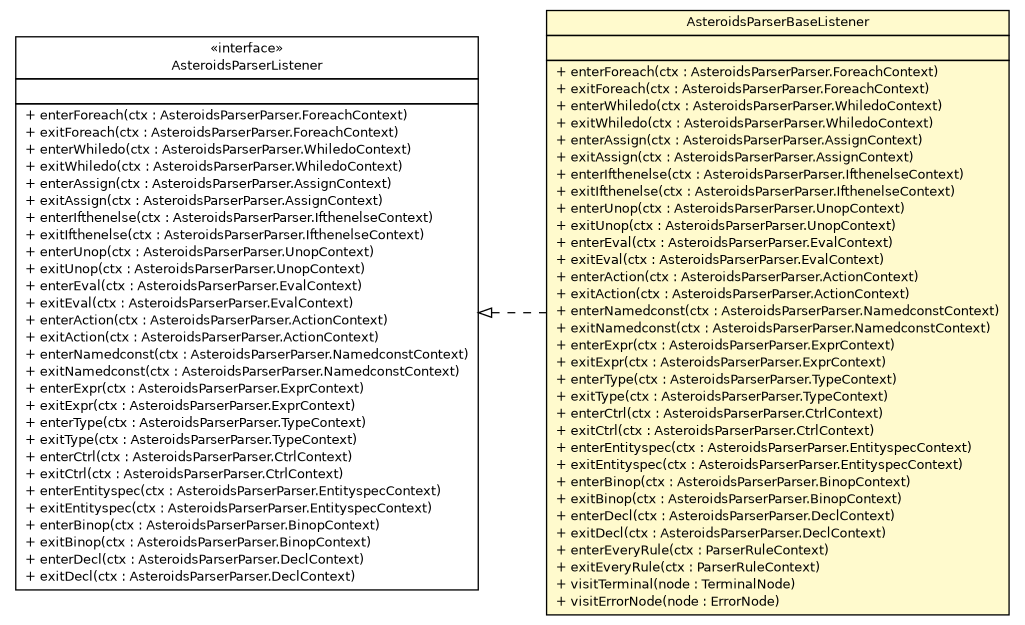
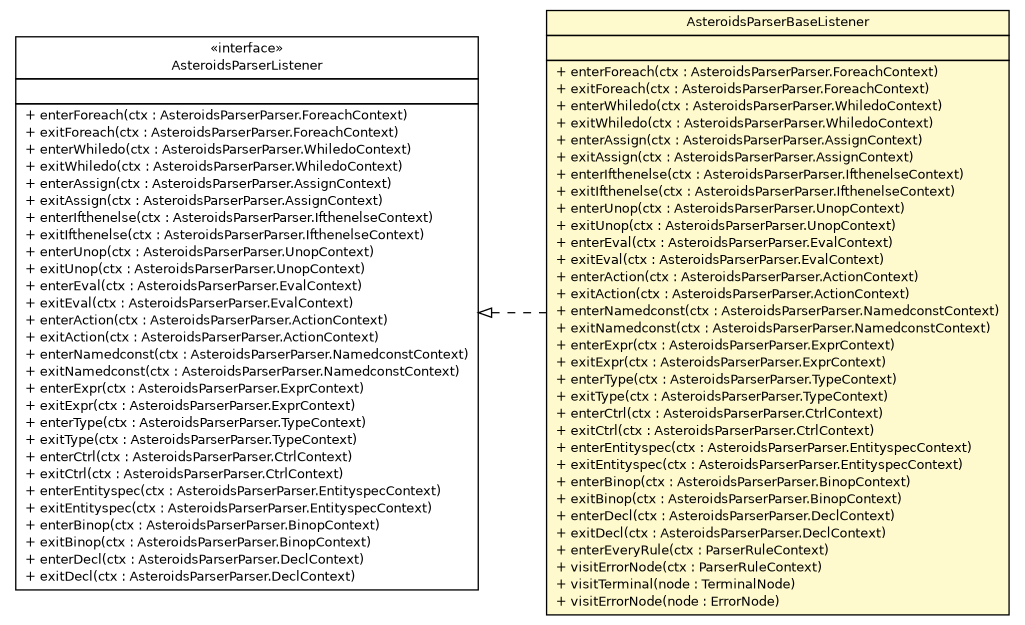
  digraph {
    nodesep=0.25
    ranksep=0.5
    rankdir=LR
    node [fontcolor=black fontname=Helvetica fontsize=10.0 shape=plaintext]
-   n1 [label=<<table title="model.programs.parsing.AsteroidsParserBaseListener" border="0" cellborder="1" cellspacing="0" cellpadding="2" port="p" bgcolor="lemonChiffon" href="./AsteroidsParserBaseListener.html"> 		<tr><td><table border="0" cellspacing="0" cellpadding="1"> <tr><td align="center" balign="center"> AsteroidsParserBaseListener </td></tr> 		</table></td></tr> 		<tr><td><table border="0" cellspacing="0" cellpadding="1"> <tr><td align="left" balign="left">  </td></tr> 		</table></td></tr> 		<tr><td><table border="0" cellspacing="0" cellpadding="1"> <tr><td align="left" balign="left"> + enterForeach(ctx : AsteroidsParserParser.ForeachContext) </td></tr> <tr><td align="left" balign="left"> + exitForeach(ctx : AsteroidsParserParser.ForeachContext) </td></tr> <tr><td align="left" balign="left"> + enterWhiledo(ctx : AsteroidsParserParser.WhiledoContext) </td></tr> <tr><td align="left" balign="left"> + exitWhiledo(ctx : AsteroidsParserParser.WhiledoContext) </td></tr> <tr><td align="left" balign="left"> + enterAssign(ctx : AsteroidsParserParser.AssignContext) </td></tr> <tr><td align="left" balign="left"> + exitAssign(ctx : AsteroidsParserParser.AssignContext) </td></tr> <tr><td align="left" balign="left"> + enterIfthenelse(ctx : AsteroidsParserParser.IfthenelseContext) </td></tr> <tr><td align="left" balign="left"> + exitIfthenelse(ctx : AsteroidsParserParser.IfthenelseContext) </td></tr> <tr><td align="left" balign="left"> + enterUnop(ctx : AsteroidsParserParser.UnopContext) </td></tr> <tr><td align="left" balign="left"> + exitUnop(ctx : AsteroidsParserParser.UnopContext) </td></tr> <tr><td align="left" balign="left"> + enterEval(ctx : AsteroidsParserParser.EvalContext) </td></tr> <tr><td align="left" balign="left"> + exitEval(ctx : AsteroidsParserParser.EvalContext) </td></tr> <tr><td align="left" balign="left"> + enterAction(ctx : AsteroidsParserParser.ActionContext) </td></tr> <tr><td align="left" balign="left"> + exitAction(ctx : AsteroidsParserParser.ActionContext) </td></tr> <tr><td align="left" balign="left"> + enterNamedconst(ctx : AsteroidsParserParser.NamedconstContext) </td></tr> <tr><td align="left" balign="left"> + exitNamedconst(ctx : AsteroidsParserParser.NamedconstContext) </td></tr> <tr><td align="left" balign="left"> + enterExpr(ctx : AsteroidsParserParser.ExprContext) </td></tr> <tr><td align="left" balign="left"> + exitExpr(ctx : AsteroidsParserParser.ExprContext) </td></tr> <tr><td align="left" balign="left"> + enterType(ctx : AsteroidsParserParser.TypeContext) </td></tr> <tr><td align="left" balign="left"> + exitType(ctx : AsteroidsParserParser.TypeContext) </td></tr> <tr><td align="left" balign="left"> + enterCtrl(ctx : AsteroidsParserParser.CtrlContext) </td></tr> <tr><td align="left" balign="left"> + exitCtrl(ctx : AsteroidsParserParser.CtrlContext) </td></tr> <tr><td align="left" balign="left"> + enterEntityspec(ctx : AsteroidsParserParser.EntityspecContext) </td></tr> <tr><td align="left" balign="left"> + exitEntityspec(ctx : AsteroidsParserParser.EntityspecContext) </td></tr> <tr><td align="left" balign="left"> + enterBinop(ctx : AsteroidsParserParser.BinopContext) </td></tr> <tr><td align="left" balign="left"> + exitBinop(ctx : AsteroidsParserParser.BinopContext) </td></tr> <tr><td align="left" balign="left"> + enterDecl(ctx : AsteroidsParserParser.DeclContext) </td></tr> <tr><td align="left" balign="left"> + exitDecl(ctx : AsteroidsParserParser.DeclContext) </td></tr> <tr><td align="left" balign="left"> + enterEveryRule(ctx : ParserRuleContext) </td></tr> <tr><td align="left" balign="left"> + exitEveryRule(ctx : ParserRuleContext) </td></tr> <tr><td align="left" balign="left"> + visitTerminal(node : TerminalNode) </td></tr> <tr><td align="left" balign="left"> + visitErrorNode(node : ErrorNode) </td></tr> 		</table></td></tr> 		</table>>]
+   n1 [label=<<table title="model.programs.parsing.AsteroidsParserBaseListener" border="0" cellborder="1" cellspacing="0" cellpadding="2" port="p" bgcolor="lemonChiffon" href="./AsteroidsParserBaseListener.html"> 		<tr><td><table border="0" cellspacing="0" cellpadding="1"> <tr><td align="center" balign="center"> AsteroidsParserBaseListener </td></tr> 		</table></td></tr> 		<tr><td><table border="0" cellspacing="0" cellpadding="1"> <tr><td align="left" balign="left">  </td></tr> 		</table></td></tr> 		<tr><td><table border="0" cellspacing="0" cellpadding="1"> <tr><td align="left" balign="left"> + enterForeach(ctx : AsteroidsParserParser.ForeachContext) </td></tr> <tr><td align="left" balign="left"> + exitForeach(ctx : AsteroidsParserParser.ForeachContext) </td></tr> <tr><td align="left" balign="left"> + enterWhiledo(ctx : AsteroidsParserParser.WhiledoContext) </td></tr> <tr><td align="left" balign="left"> + exitWhiledo(ctx : AsteroidsParserParser.WhiledoContext) </td></tr> <tr><td align="left" balign="left"> + enterAssign(ctx : AsteroidsParserParser.AssignContext) </td></tr> <tr><td align="left" balign="left"> + exitAssign(ctx : AsteroidsParserParser.AssignContext) </td></tr> <tr><td align="left" balign="left"> + enterIfthenelse(ctx : AsteroidsParserParser.IfthenelseContext) </td></tr> <tr><td align="left" balign="left"> + exitIfthenelse(ctx : AsteroidsParserParser.IfthenelseContext) </td></tr> <tr><td align="left" balign="left"> + enterUnop(ctx : AsteroidsParserParser.UnopContext) </td></tr> <tr><td align="left" balign="left"> + exitUnop(ctx : AsteroidsParserParser.UnopContext) </td></tr> <tr><td align="left" balign="left"> + enterEval(ctx : AsteroidsParserParser.EvalContext) </td></tr> <tr><td align="left" balign="left"> + exitEval(ctx : AsteroidsParserParser.EvalContext) </td></tr> <tr><td align="left" balign="left"> + enterAction(ctx : AsteroidsParserParser.ActionContext) </td></tr> <tr><td align="left" balign="left"> + exitAction(ctx : AsteroidsParserParser.ActionContext) </td></tr> <tr><td align="left" balign="left"> + enterNamedconst(ctx : AsteroidsParserParser.NamedconstContext) </td></tr> <tr><td align="left" balign="left"> + exitNamedconst(ctx : AsteroidsParserParser.NamedconstContext) </td></tr> <tr><td align="left" balign="left"> + enterExpr(ctx : AsteroidsParserParser.ExprContext) </td></tr> <tr><td align="left" balign="left"> + exitExpr(ctx : AsteroidsParserParser.ExprContext) </td></tr> <tr><td align="left" balign="left"> + enterType(ctx : AsteroidsParserParser.TypeContext) </td></tr> <tr><td align="left" balign="left"> + exitType(ctx : AsteroidsParserParser.TypeContext) </td></tr> <tr><td align="left" balign="left"> + enterCtrl(ctx : AsteroidsParserParser.CtrlContext) </td></tr> <tr><td align="left" balign="left"> + exitCtrl(ctx : AsteroidsParserParser.CtrlContext) </td></tr> <tr><td align="left" balign="left"> + enterEntityspec(ctx : AsteroidsParserParser.EntityspecContext) </td></tr> <tr><td align="left" balign="left"> + exitEntityspec(ctx : AsteroidsParserParser.EntityspecContext) </td></tr> <tr><td align="left" balign="left"> + enterBinop(ctx : AsteroidsParserParser.BinopContext) </td></tr> <tr><td align="left" balign="left"> + exitBinop(ctx : AsteroidsParserParser.BinopContext) </td></tr> <tr><td align="left" balign="left"> + enterDecl(ctx : AsteroidsParserParser.DeclContext) </td></tr> <tr><td align="left" balign="left"> + exitDecl(ctx : AsteroidsParserParser.DeclContext) </td></tr> <tr><td align="left" balign="left"> + enterEveryRule(ctx : ParserRuleContext) </td></tr> <tr><td align="left" balign="left"> + visitErrorNode(ctx : ParserRuleContext) </td></tr> <tr><td align="left" balign="left"> + visitTerminal(node : TerminalNode) </td></tr> <tr><td align="left" balign="left"> + visitErrorNode(node : ErrorNode) </td></tr> 		</table></td></tr> 		</table>>]
    n2 [label=<<table title="model.programs.parsing.AsteroidsParserListener" border="0" cellborder="1" cellspacing="0" cellpadding="2" port="p" href="./AsteroidsParserListener.html"> 		<tr><td><table border="0" cellspacing="0" cellpadding="1"> <tr><td align="center" balign="center"> &#171;interface&#187; </td></tr> <tr><td align="center" balign="center"> AsteroidsParserListener </td></tr> 		</table></td></tr> 		<tr><td><table border="0" cellspacing="0" cellpadding="1"> <tr><td align="left" balign="left">  </td></tr> 		</table></td></tr> 		<tr><td><table border="0" cellspacing="0" cellpadding="1"> <tr><td align="left" balign="left"> + enterForeach(ctx : AsteroidsParserParser.ForeachContext) </td></tr> <tr><td align="left" balign="left"> + exitForeach(ctx : AsteroidsParserParser.ForeachContext) </td></tr> <tr><td align="left" balign="left"> + enterWhiledo(ctx : AsteroidsParserParser.WhiledoContext) </td></tr> <tr><td align="left" balign="left"> + exitWhiledo(ctx : AsteroidsParserParser.WhiledoContext) </td></tr> <tr><td align="left" balign="left"> + enterAssign(ctx : AsteroidsParserParser.AssignContext) </td></tr> <tr><td align="left" balign="left"> + exitAssign(ctx : AsteroidsParserParser.AssignContext) </td></tr> <tr><td align="left" balign="left"> + enterIfthenelse(ctx : AsteroidsParserParser.IfthenelseContext) </td></tr> <tr><td align="left" balign="left"> + exitIfthenelse(ctx : AsteroidsParserParser.IfthenelseContext) </td></tr> <tr><td align="left" balign="left"> + enterUnop(ctx : AsteroidsParserParser.UnopContext) </td></tr> <tr><td align="left" balign="left"> + exitUnop(ctx : AsteroidsParserParser.UnopContext) </td></tr> <tr><td align="left" balign="left"> + enterEval(ctx : AsteroidsParserParser.EvalContext) </td></tr> <tr><td align="left" balign="left"> + exitEval(ctx : AsteroidsParserParser.EvalContext) </td></tr> <tr><td align="left" balign="left"> + enterAction(ctx : AsteroidsParserParser.ActionContext) </td></tr> <tr><td align="left" balign="left"> + exitAction(ctx : AsteroidsParserParser.ActionContext) </td></tr> <tr><td align="left" balign="left"> + enterNamedconst(ctx : AsteroidsParserParser.NamedconstContext) </td></tr> <tr><td align="left" balign="left"> + exitNamedconst(ctx : AsteroidsParserParser.NamedconstContext) </td></tr> <tr><td align="left" balign="left"> + enterExpr(ctx : AsteroidsParserParser.ExprContext) </td></tr> <tr><td align="left" balign="left"> + exitExpr(ctx : AsteroidsParserParser.ExprContext) </td></tr> <tr><td align="left" balign="left"> + enterType(ctx : AsteroidsParserParser.TypeContext) </td></tr> <tr><td align="left" balign="left"> + exitType(ctx : AsteroidsParserParser.TypeContext) </td></tr> <tr><td align="left" balign="left"> + enterCtrl(ctx : AsteroidsParserParser.CtrlContext) </td></tr> <tr><td align="left" balign="left"> + exitCtrl(ctx : AsteroidsParserParser.CtrlContext) </td></tr> <tr><td align="left" balign="left"> + enterEntityspec(ctx : AsteroidsParserParser.EntityspecContext) </td></tr> <tr><td align="left" balign="left"> + exitEntityspec(ctx : AsteroidsParserParser.EntityspecContext) </td></tr> <tr><td align="left" balign="left"> + enterBinop(ctx : AsteroidsParserParser.BinopContext) </td></tr> <tr><td align="left" balign="left"> + exitBinop(ctx : AsteroidsParserParser.BinopContext) </td></tr> <tr><td align="left" balign="left"> + enterDecl(ctx : AsteroidsParserParser.DeclContext) </td></tr> <tr><td align="left" balign="left"> + exitDecl(ctx : AsteroidsParserParser.DeclContext) </td></tr> 		</table></td></tr> 		</table>>]
    n2 -> n1 [arrowtail=empty dir=back fontname=Helvetica fontsize=10 headport=p labelfontname=Helvetica labelfontsize=10 style=dashed tailport=p]
  }
